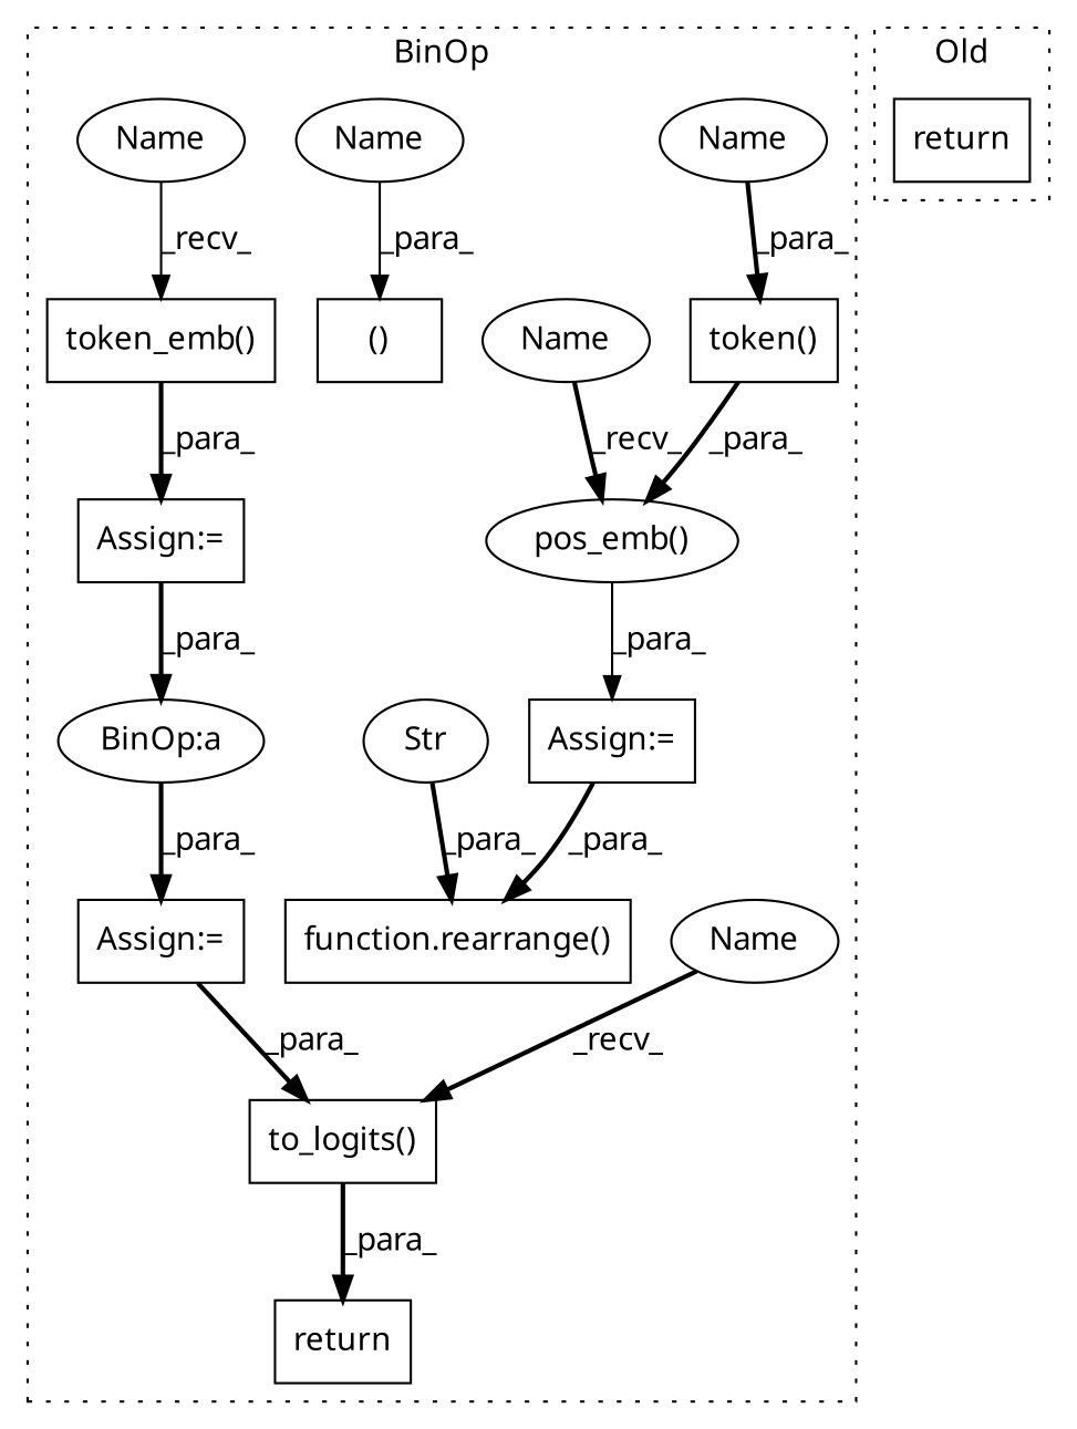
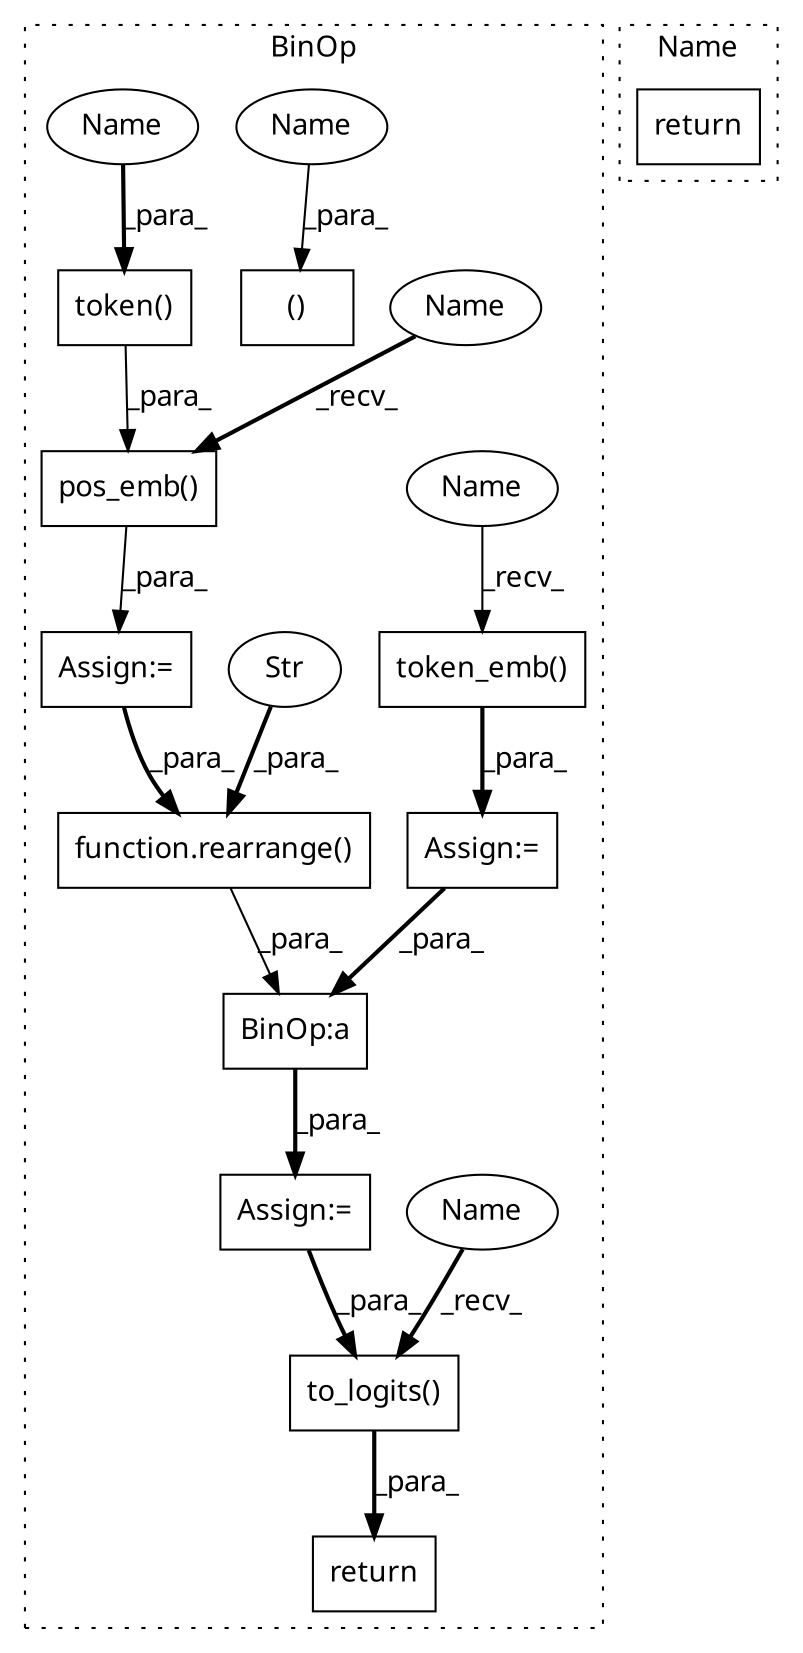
  digraph {
    fontname="Noto Sans"
    node [a=75 fontname="Noto Sans" l=3 shape=box]
    edge [fontname="Noto Sans" style=bold]
    n1 [l="13,18" label="token()" s="3129,3143"]
    n2 [a=68 label="Assign:=" s=3113]
    n3 [a=93 l=7 label=return s=3386]
    n4 [a=68 label="Assign:=" s=3251]
    n5 [a=68 label="Assign:=" s=3076]
-   n6 [a=82 label="BinOp:a" s=3231 shape=ellipse]
+   n6 [a=82 label="BinOp:a" s=3231]
    n7 [a=54 l=11 label="()" s=3034]
    n8 [l="10,1" label="function.rearrange()" s="3181,3215"]
    n9 [a=66 l=15 label=Str s=3200 shape=ellipse]
    n10 [l="15,1" label="token_emb()" s="3079,3095"]
    n11 [l="15,1" label="to_logits()" s="3393,3409"]
-   n12 [l="13,1" label="pos_emb()" s="3116,3161" shape=ellipse]
+   n12 [l="13,1" label="pos_emb()" s="3116,3161"]
    n13 [a=87 l=4 label=Name s=3393 shape=ellipse]
    n14 [a=87 l=4 label=Name s=3079 shape=ellipse]
    n15 [a=87 l=4 label=Name s=3116 shape=ellipse]
    n16 [a=87 l=1 label=Name s=3036 shape=ellipse]
    n17 [a=87 l=1 label=Name s=3142 shape=ellipse]
    n18 [a=93 l=7 label=return s=338]
    subgraph cluster_1 {
      label=BinOp
      style=dotted
      n1
      n2
      n3
      n4
      n5
      n6
      n7
      n8
      n9
      n10
      n11
      n12
      n13
      n14
      n15
      n16
      n17
    }
    subgraph cluster_2 {
-     label=Old
+     label=Name
      style=dotted
      n18
    }
-   n1 -> n12 [label=_para_]
+   n1 -> n12 [label=_para_ style=solid]
    n2 -> n8 [label=_para_]
    n4 -> n11 [label=_para_]
    n5 -> n6 [label=_para_]
    n6 -> n4 [label=_para_]
+   n8 -> n6 [label=_para_ style=solid]
    n9 -> n8 [label=_para_]
    n10 -> n5 [label=_para_]
    n11 -> n3 [label=_para_]
    n12 -> n2 [label=_para_ style=solid]
    n13 -> n11 [label=_recv_]
    n14 -> n10 [label=_recv_ style=solid]
    n15 -> n12 [label=_recv_]
    n16 -> n7 [label=_para_ style=solid]
    n17 -> n1 [label=_para_]
  }
